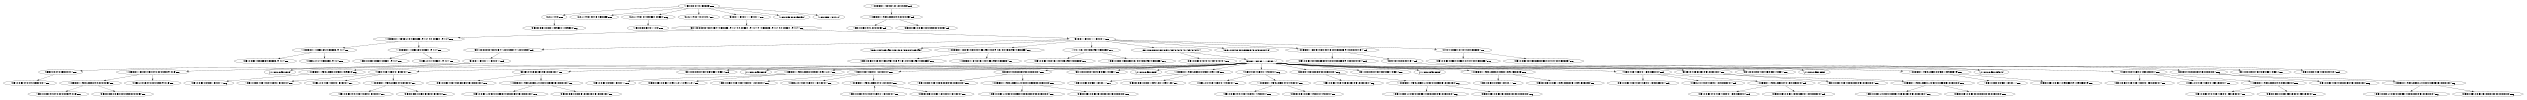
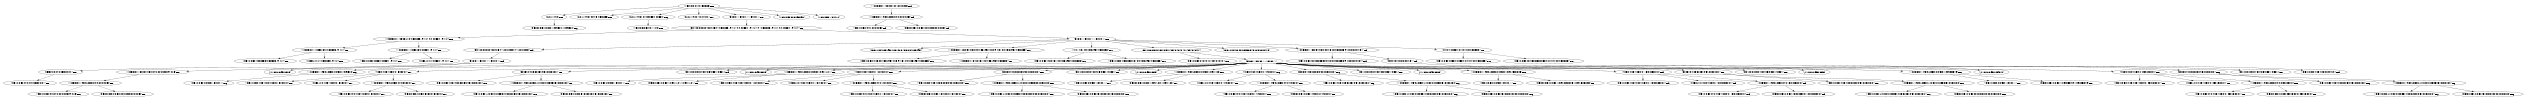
  digraph {
    fontname="DejaVu Sans"
    node [fontname="DejaVu Sans"]
    edge [fontname="DejaVu Sans"]
    n1 [label=<(METHOD,printMessage)<SUB>205</SUB>>]
    n2 [label=<(PARAM,this)<SUB>205</SUB>>]
    n3 [label=<(PARAM,final String message)<SUB>205</SUB>>]
    n4 [label=<(PARAM,final PrintStream stream)<SUB>206</SUB>>]
    n5 [label=<(PARAM,final int priority)<SUB>207</SUB>>]
    n6 [label=<(BLOCK,&lt;empty&gt;,&lt;empty&gt;)<SUB>207</SUB>>]
    n7 [label=<(MODIFIER,PROTECTED)>]
    n8 [label=<(MODIFIER,VIRTUAL)>]
    n9 [label=<(FIELD_IDENTIFIER,MSG_ERR,MSG_ERR)<SUB>216</SUB>>]
    n10 [label=<(METHOD_RETURN,void)<SUB>205</SUB>>]
    n11 [label=<(CONTROL_STRUCTURE,if (message != null &amp;&amp; stream != null),if (message != null &amp;&amp; stream != null))<SUB>208</SUB>>]
    n12 [label=<(&lt;operator&gt;.logicalAnd,message != null &amp;&amp; stream != null)<SUB>208</SUB>>]
    n13 [label=<(BLOCK,&lt;empty&gt;,&lt;empty&gt;)<SUB>208</SUB>>]
    n14 [label=<(&lt;operator&gt;.notEquals,message != null)<SUB>208</SUB>>]
    n15 [label=<(&lt;operator&gt;.notEquals,stream != null)<SUB>208</SUB>>]
    n16 [label=<(CONTROL_STRUCTURE,if (!colorsSet),if (!colorsSet))<SUB>209</SUB>>]
    n17 [label=<(LOCAL,StringBuffer msg: java.lang.StringBuffer)>]
    n18 [label=<(&lt;operator&gt;.assignment,StringBuffer msg = new StringBuffer(message))<SUB>214</SUB>>]
    n19 [label=<(&lt;init&gt;,new StringBuffer(message))<SUB>214</SUB>>]
    n20 [label=<(CONTROL_STRUCTURE,switch(priority),switch(priority))>]
    n21 [label=<(LOCAL,String strmessage: java.lang.String)>]
    n22 [label=<(&lt;operator&gt;.assignment,String strmessage = msg.toString())<SUB>239</SUB>>]
    n23 [label=<(println,stream.println(strmessage))<SUB>240</SUB>>]
    n24 [label=<(IDENTIFIER,message,message != null)<SUB>208</SUB>>]
    n25 [label=<(LITERAL,null,message != null)<SUB>208</SUB>>]
    n26 [label=<(IDENTIFIER,stream,stream != null)<SUB>208</SUB>>]
    n27 [label=<(LITERAL,null,stream != null)<SUB>208</SUB>>]
    n28 [label=<(BLOCK,&lt;empty&gt;,&lt;empty&gt;)<SUB>209</SUB>>]
    n29 [label=<(IDENTIFIER,msg,StringBuffer msg = new StringBuffer(message))<SUB>214</SUB>>]
    n30 [label=<(&lt;operator&gt;.alloc,new StringBuffer(message))<SUB>214</SUB>>]
    n31 [label=<(IDENTIFIER,msg,new StringBuffer(message))<SUB>214</SUB>>]
    n32 [label=<(IDENTIFIER,message,new StringBuffer(message))<SUB>214</SUB>>]
    n33 [label=<(IDENTIFIER,priority,switch(priority))<SUB>215</SUB>>]
    n34 [label=<(BLOCK,&lt;empty&gt;,&lt;empty&gt;)>]
    n35 [label=<(IDENTIFIER,strmessage,String strmessage = msg.toString())<SUB>239</SUB>>]
    n36 [label=<(toString,msg.toString())<SUB>239</SUB>>]
    n37 [label=<(IDENTIFIER,stream,stream.println(strmessage))<SUB>240</SUB>>]
    n38 [label=<(IDENTIFIER,strmessage,stream.println(strmessage))<SUB>240</SUB>>]
    n39 [label=<(&lt;operator&gt;.logicalNot,!colorsSet)<SUB>209</SUB>>]
    n40 [label=<(&lt;operator&gt;.fieldAccess,this.colorsSet)<SUB>209</SUB>>]
    n41 [label=<(setColors,this.setColors())<SUB>210</SUB>>]
    n42 [label=<(&lt;operator&gt;.assignment,this.colorsSet = true)<SUB>211</SUB>>]
    n43 [label=<(IDENTIFIER,this,!colorsSet)<SUB>209</SUB>>]
    n44 [label=<(FIELD_IDENTIFIER,colorsSet,colorsSet)<SUB>209</SUB>>]
    n45 [label=<(IDENTIFIER,this,this.setColors())<SUB>210</SUB>>]
    n46 [label=<(&lt;operator&gt;.fieldAccess,this.colorsSet)<SUB>211</SUB>>]
-   n47 [label=<(LITERAL,true,this.colorsSet = true)<SUB>211</SUB>>]
    n48 [label=<(IDENTIFIER,this,this.colorsSet = true)<SUB>211</SUB>>]
    n49 [label=<(FIELD_IDENTIFIER,colorsSet,colorsSet)<SUB>211</SUB>>]
    n50 [label=<(JUMP_TARGET,case)>]
    n51 [label=<(&lt;operator&gt;.fieldAccess,Project.MSG_ERR)<SUB>216</SUB>>]
    n52 [label=<(insert,msg.insert(0, errColor))<SUB>217</SUB>>]
    n53 [label=<(append,msg.append(END_COLOR))<SUB>218</SUB>>]
    n54 [label=<(CONTROL_STRUCTURE,break;,break;)<SUB>219</SUB>>]
    n55 [label=<(JUMP_TARGET,case)>]
    n56 [label=<(&lt;operator&gt;.fieldAccess,Project.MSG_WARN)<SUB>220</SUB>>]
    n57 [label=<(insert,msg.insert(0, warnColor))<SUB>221</SUB>>]
    n58 [label=<(append,msg.append(END_COLOR))<SUB>222</SUB>>]
    n59 [label=<(CONTROL_STRUCTURE,break;,break;)<SUB>223</SUB>>]
    n60 [label=<(JUMP_TARGET,case)>]
    n61 [label=<(&lt;operator&gt;.fieldAccess,Project.MSG_INFO)<SUB>224</SUB>>]
    n62 [label=<(insert,msg.insert(0, infoColor))<SUB>226</SUB>>]
    n63 [label=<(append,msg.append(END_COLOR))<SUB>226</SUB>>]
    n64 [label=<(CONTROL_STRUCTURE,break;,break;)<SUB>227</SUB>>]
    n65 [label=<(JUMP_TARGET,case)>]
    n66 [label=<(&lt;operator&gt;.fieldAccess,Project.MSG_VERBOSE)<SUB>228</SUB>>]
    n67 [label=<(insert,msg.insert(0, verboseColor))<SUB>229</SUB>>]
    n68 [label=<(append,msg.append(END_COLOR))<SUB>230</SUB>>]
    n69 [label=<(CONTROL_STRUCTURE,break;,break;)<SUB>231</SUB>>]
    n70 [label=<(JUMP_TARGET,case)>]
    n71 [label=<(&lt;operator&gt;.fieldAccess,Project.MSG_DEBUG)<SUB>232</SUB>>]
    n72 [label=<(JUMP_TARGET,default)>]
    n73 [label=<(insert,msg.insert(0, debugColor))<SUB>235</SUB>>]
    n74 [label=<(append,msg.append(END_COLOR))<SUB>236</SUB>>]
    n75 [label=<(CONTROL_STRUCTURE,break;,break;)<SUB>237</SUB>>]
    n76 [label=<(IDENTIFIER,Project,&lt;empty&gt;)<SUB>216</SUB>>]
    n77 [label=<(IDENTIFIER,msg,msg.insert(0, errColor))<SUB>217</SUB>>]
    n78 [label=<(LITERAL,0,msg.insert(0, errColor))<SUB>217</SUB>>]
    n79 [label=<(&lt;operator&gt;.fieldAccess,this.errColor)<SUB>217</SUB>>]
    n80 [label=<(IDENTIFIER,msg,msg.append(END_COLOR))<SUB>218</SUB>>]
    n81 [label=<(&lt;operator&gt;.fieldAccess,AnsiColorLogger.END_COLOR)<SUB>218</SUB>>]
    n82 [label=<(IDENTIFIER,Project,&lt;empty&gt;)<SUB>220</SUB>>]
    n83 [label=<(FIELD_IDENTIFIER,MSG_WARN,MSG_WARN)<SUB>220</SUB>>]
    n84 [label=<(IDENTIFIER,msg,msg.insert(0, warnColor))<SUB>221</SUB>>]
    n85 [label=<(LITERAL,0,msg.insert(0, warnColor))<SUB>221</SUB>>]
    n86 [label=<(&lt;operator&gt;.fieldAccess,this.warnColor)<SUB>221</SUB>>]
    n87 [label=<(IDENTIFIER,msg,msg.append(END_COLOR))<SUB>222</SUB>>]
    n88 [label=<(&lt;operator&gt;.fieldAccess,AnsiColorLogger.END_COLOR)<SUB>222</SUB>>]
    n89 [label=<(IDENTIFIER,Project,&lt;empty&gt;)<SUB>224</SUB>>]
    n90 [label=<(FIELD_IDENTIFIER,MSG_INFO,MSG_INFO)<SUB>224</SUB>>]
    n91 [label=<(LITERAL,0,msg.insert(0, infoColor))<SUB>225</SUB>>]
    n92 [label=<(&lt;operator&gt;.fieldAccess,this.infoColor)<SUB>525</SUB>>]
    n93 [label=<(IDENTIFIER,msg,msg.append(END_COLOR))<SUB>226</SUB>>]
    n94 [label=<(&lt;operator&gt;.fieldAccess,AnsiColorLogger.END_COLOR)<SUB>226</SUB>>]
    n95 [label=<(IDENTIFIER,Project,&lt;empty&gt;)<SUB>228</SUB>>]
    n96 [label=<(FIELD_IDENTIFIER,MSG_VERBOSE,MSG_VERBOSE)<SUB>228</SUB>>]
    n97 [label=<(IDENTIFIER,msg,msg.insert(0, verboseColor))<SUB>229</SUB>>]
    n98 [label=<(LITERAL,0,msg.insert(0, verboseColor))<SUB>229</SUB>>]
    n99 [label=<(&lt;operator&gt;.fieldAccess,this.verboseColor)<SUB>229</SUB>>]
    n100 [label=<(IDENTIFIER,msg,msg.append(END_COLOR))<SUB>230</SUB>>]
    n101 [label=<(&lt;operator&gt;.fieldAccess,AnsiColorLogger.END_COLOR)<SUB>230</SUB>>]
    n102 [label=<(IDENTIFIER,Project,&lt;empty&gt;)<SUB>232</SUB>>]
    n103 [label=<(FIELD_IDENTIFIER,MSG_DEBUG,MSG_DEBUG)<SUB>232</SUB>>]
    n104 [label=<(IDENTIFIER,msg,msg.insert(0, debugColor))<SUB>235</SUB>>]
    n105 [label=<(LITERAL,0,msg.insert(0, debugColor))<SUB>235</SUB>>]
    n106 [label=<(&lt;operator&gt;.fieldAccess,this.debugColor)<SUB>235</SUB>>]
    n107 [label=<(IDENTIFIER,msg,msg.append(END_COLOR))<SUB>236</SUB>>]
    n108 [label=<(&lt;operator&gt;.fieldAccess,AnsiColorLogger.END_COLOR)<SUB>236</SUB>>]
    n109 [label=<(IDENTIFIER,this,msg.insert(0, errColor))<SUB>217</SUB>>]
    n110 [label=<(FIELD_IDENTIFIER,errColor,errColor)<SUB>217</SUB>>]
    n111 [label=<(IDENTIFIER,AnsiColorLogger,msg.append(END_COLOR))<SUB>218</SUB>>]
    n112 [label=<(FIELD_IDENTIFIER,END_COLOR,END_COLOR)<SUB>218</SUB>>]
    n113 [label=<(IDENTIFIER,this,msg.insert(0, warnColor))<SUB>221</SUB>>]
    n114 [label=<(FIELD_IDENTIFIER,warnColor,warnColor)<SUB>221</SUB>>]
    n115 [label=<(IDENTIFIER,AnsiColorLogger,msg.append(END_COLOR))<SUB>222</SUB>>]
    n116 [label=<(FIELD_IDENTIFIER,END_COLOR,END_COLOR)<SUB>222</SUB>>]
    n117 [label=<(IDENTIFIER,this,msg.insert(0, infoColor))<SUB>225</SUB>>]
    n118 [label=<(FIELD_IDENTIFIER,infoColor,infoColor)<SUB>225</SUB>>]
    n119 [label=<(IDENTIFIER,AnsiColorLogger,msg.append(END_COLOR))<SUB>226</SUB>>]
    n120 [label=<(FIELD_IDENTIFIER,END_COLOR,END_COLOR)<SUB>226</SUB>>]
    n121 [label=<(IDENTIFIER,this,msg.insert(0, verboseColor))<SUB>229</SUB>>]
    n122 [label=<(FIELD_IDENTIFIER,verboseColor,verboseColor)<SUB>229</SUB>>]
    n123 [label=<(IDENTIFIER,AnsiColorLogger,msg.append(END_COLOR))<SUB>230</SUB>>]
    n124 [label=<(FIELD_IDENTIFIER,END_COLOR,END_COLOR)<SUB>230</SUB>>]
    n125 [label=<(IDENTIFIER,this,msg.insert(0, debugColor))<SUB>235</SUB>>]
    n126 [label=<(FIELD_IDENTIFIER,debugColor,debugColor)<SUB>235</SUB>>]
    n127 [label=<(IDENTIFIER,AnsiColorLogger,msg.append(END_COLOR))<SUB>236</SUB>>]
    n128 [label=<(FIELD_IDENTIFIER,END_COLOR,END_COLOR)<SUB>236</SUB>>]
    n129 [label=<(IDENTIFIER,msg,msg.toString())<SUB>239</SUB>>]
    n1 -> n2
    n1 -> n3
    n1 -> n4
    n1 -> n5
    n1 -> n6
    n1 -> n7
    n1 -> n8
    n2 -> n9
    n4 -> n10
    n6 -> n11
    n11 -> n12
    n11 -> n13
    n12 -> n14
    n12 -> n15
    n13 -> n16
    n13 -> n17
    n13 -> n18
    n13 -> n19
    n13 -> n20
    n13 -> n21
    n13 -> n22
    n13 -> n23
    n14 -> n24
    n14 -> n25
    n15 -> n26
    n15 -> n27
    n16 -> n28
    n18 -> n29
    n18 -> n30
    n19 -> n31
    n19 -> n32
    n20 -> n33
    n20 -> n34
    n22 -> n35
    n22 -> n36
    n23 -> n37
    n23 -> n38
    n28 -> n41
    n28 -> n42
    n34 -> n50
    n34 -> n51
    n34 -> n52
    n34 -> n53
    n34 -> n54
    n34 -> n55
    n34 -> n56
    n34 -> n57
    n34 -> n58
    n34 -> n59
    n34 -> n60
    n34 -> n61
    n34 -> n62
    n34 -> n63
    n34 -> n64
    n34 -> n65
    n34 -> n66
    n34 -> n67
    n34 -> n68
    n34 -> n69
    n34 -> n70
    n34 -> n71
    n34 -> n72
    n34 -> n73
    n34 -> n74
    n34 -> n75
    n36 -> n129
    n39 -> n40
    n40 -> n43
    n40 -> n44
    n41 -> n45
    n42 -> n46
-   n42 -> n47
    n46 -> n48
    n46 -> n49
    n51 -> n76
    n52 -> n77
    n52 -> n78
    n52 -> n79
    n53 -> n80
    n53 -> n81
    n56 -> n82
    n56 -> n83
    n57 -> n84
    n57 -> n85
    n57 -> n86
    n58 -> n87
    n58 -> n88
    n61 -> n89
    n61 -> n90
    n62 -> n91
    n62 -> n92
    n63 -> n93
    n63 -> n94
    n66 -> n95
    n66 -> n96
    n67 -> n97
    n67 -> n98
    n67 -> n99
    n68 -> n100
    n68 -> n101
    n71 -> n102
    n71 -> n103
    n73 -> n104
    n73 -> n105
    n73 -> n106
    n74 -> n107
    n74 -> n108
    n79 -> n109
    n79 -> n110
    n81 -> n111
    n81 -> n112
-   n113 -> n86
+   n86 -> n113
    n86 -> n114
    n88 -> n115
    n88 -> n116
    n92 -> n117
    n92 -> n118
    n94 -> n119
    n94 -> n120
    n99 -> n121
    n99 -> n122
    n101 -> n123
    n101 -> n124
    n106 -> n125
    n106 -> n126
    n108 -> n127
    n108 -> n128
  }
